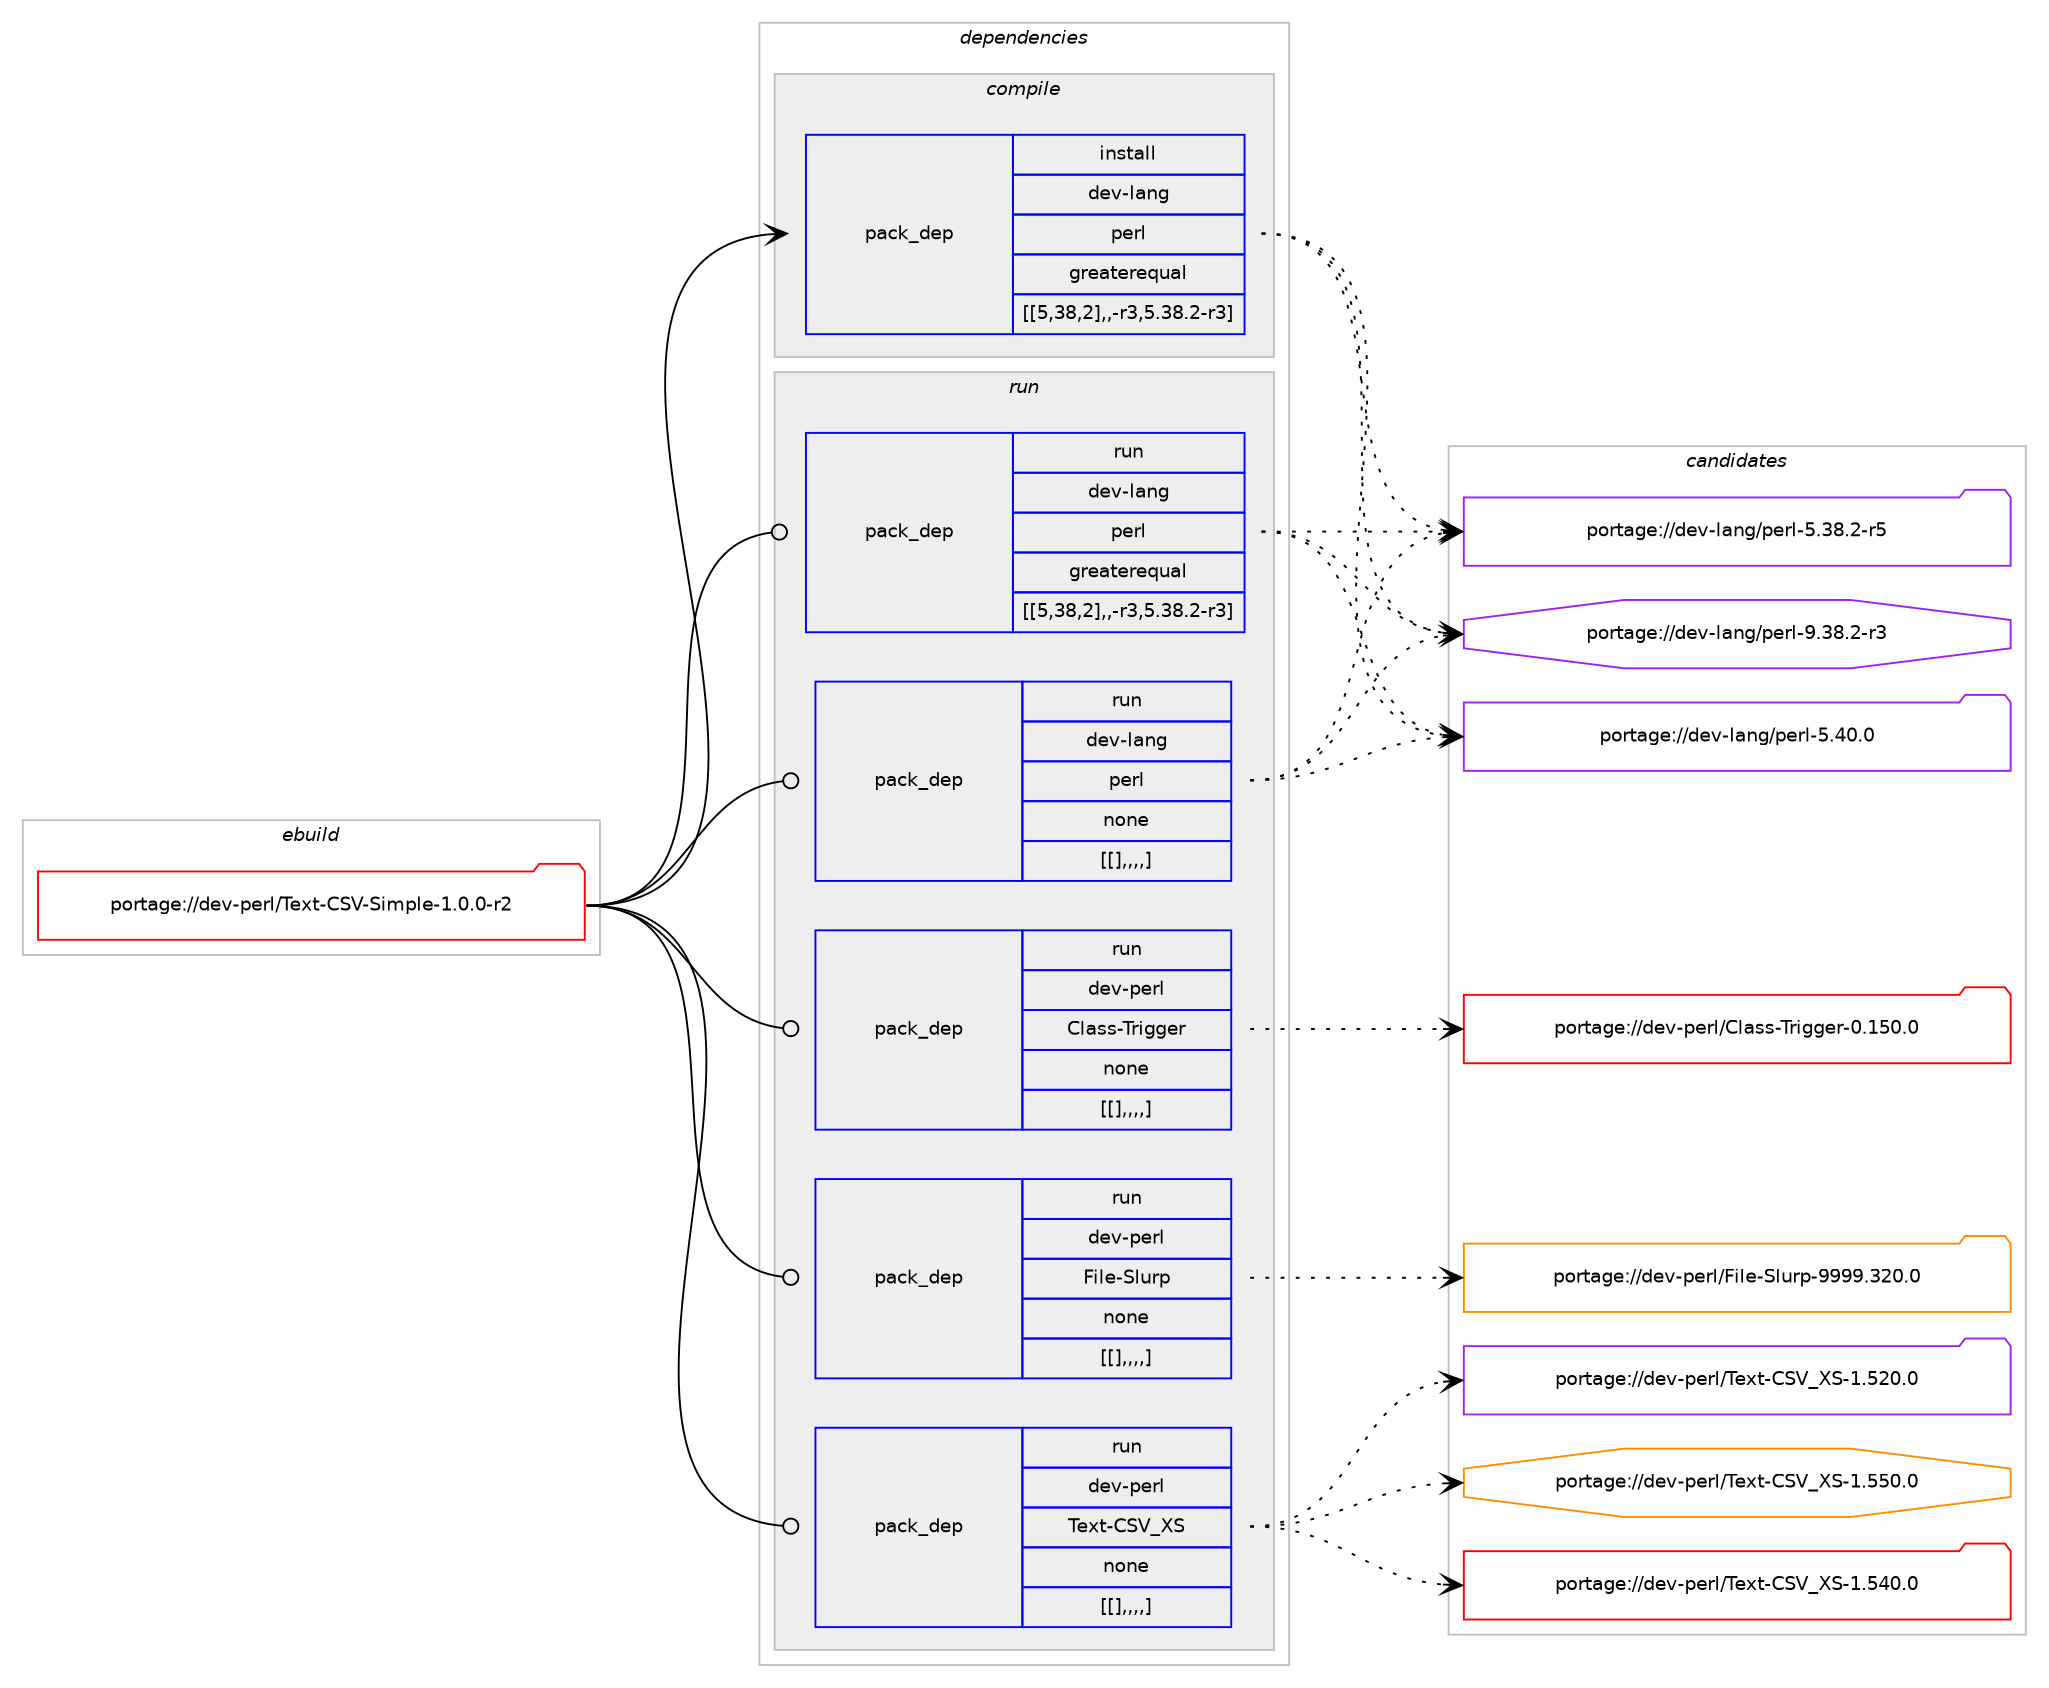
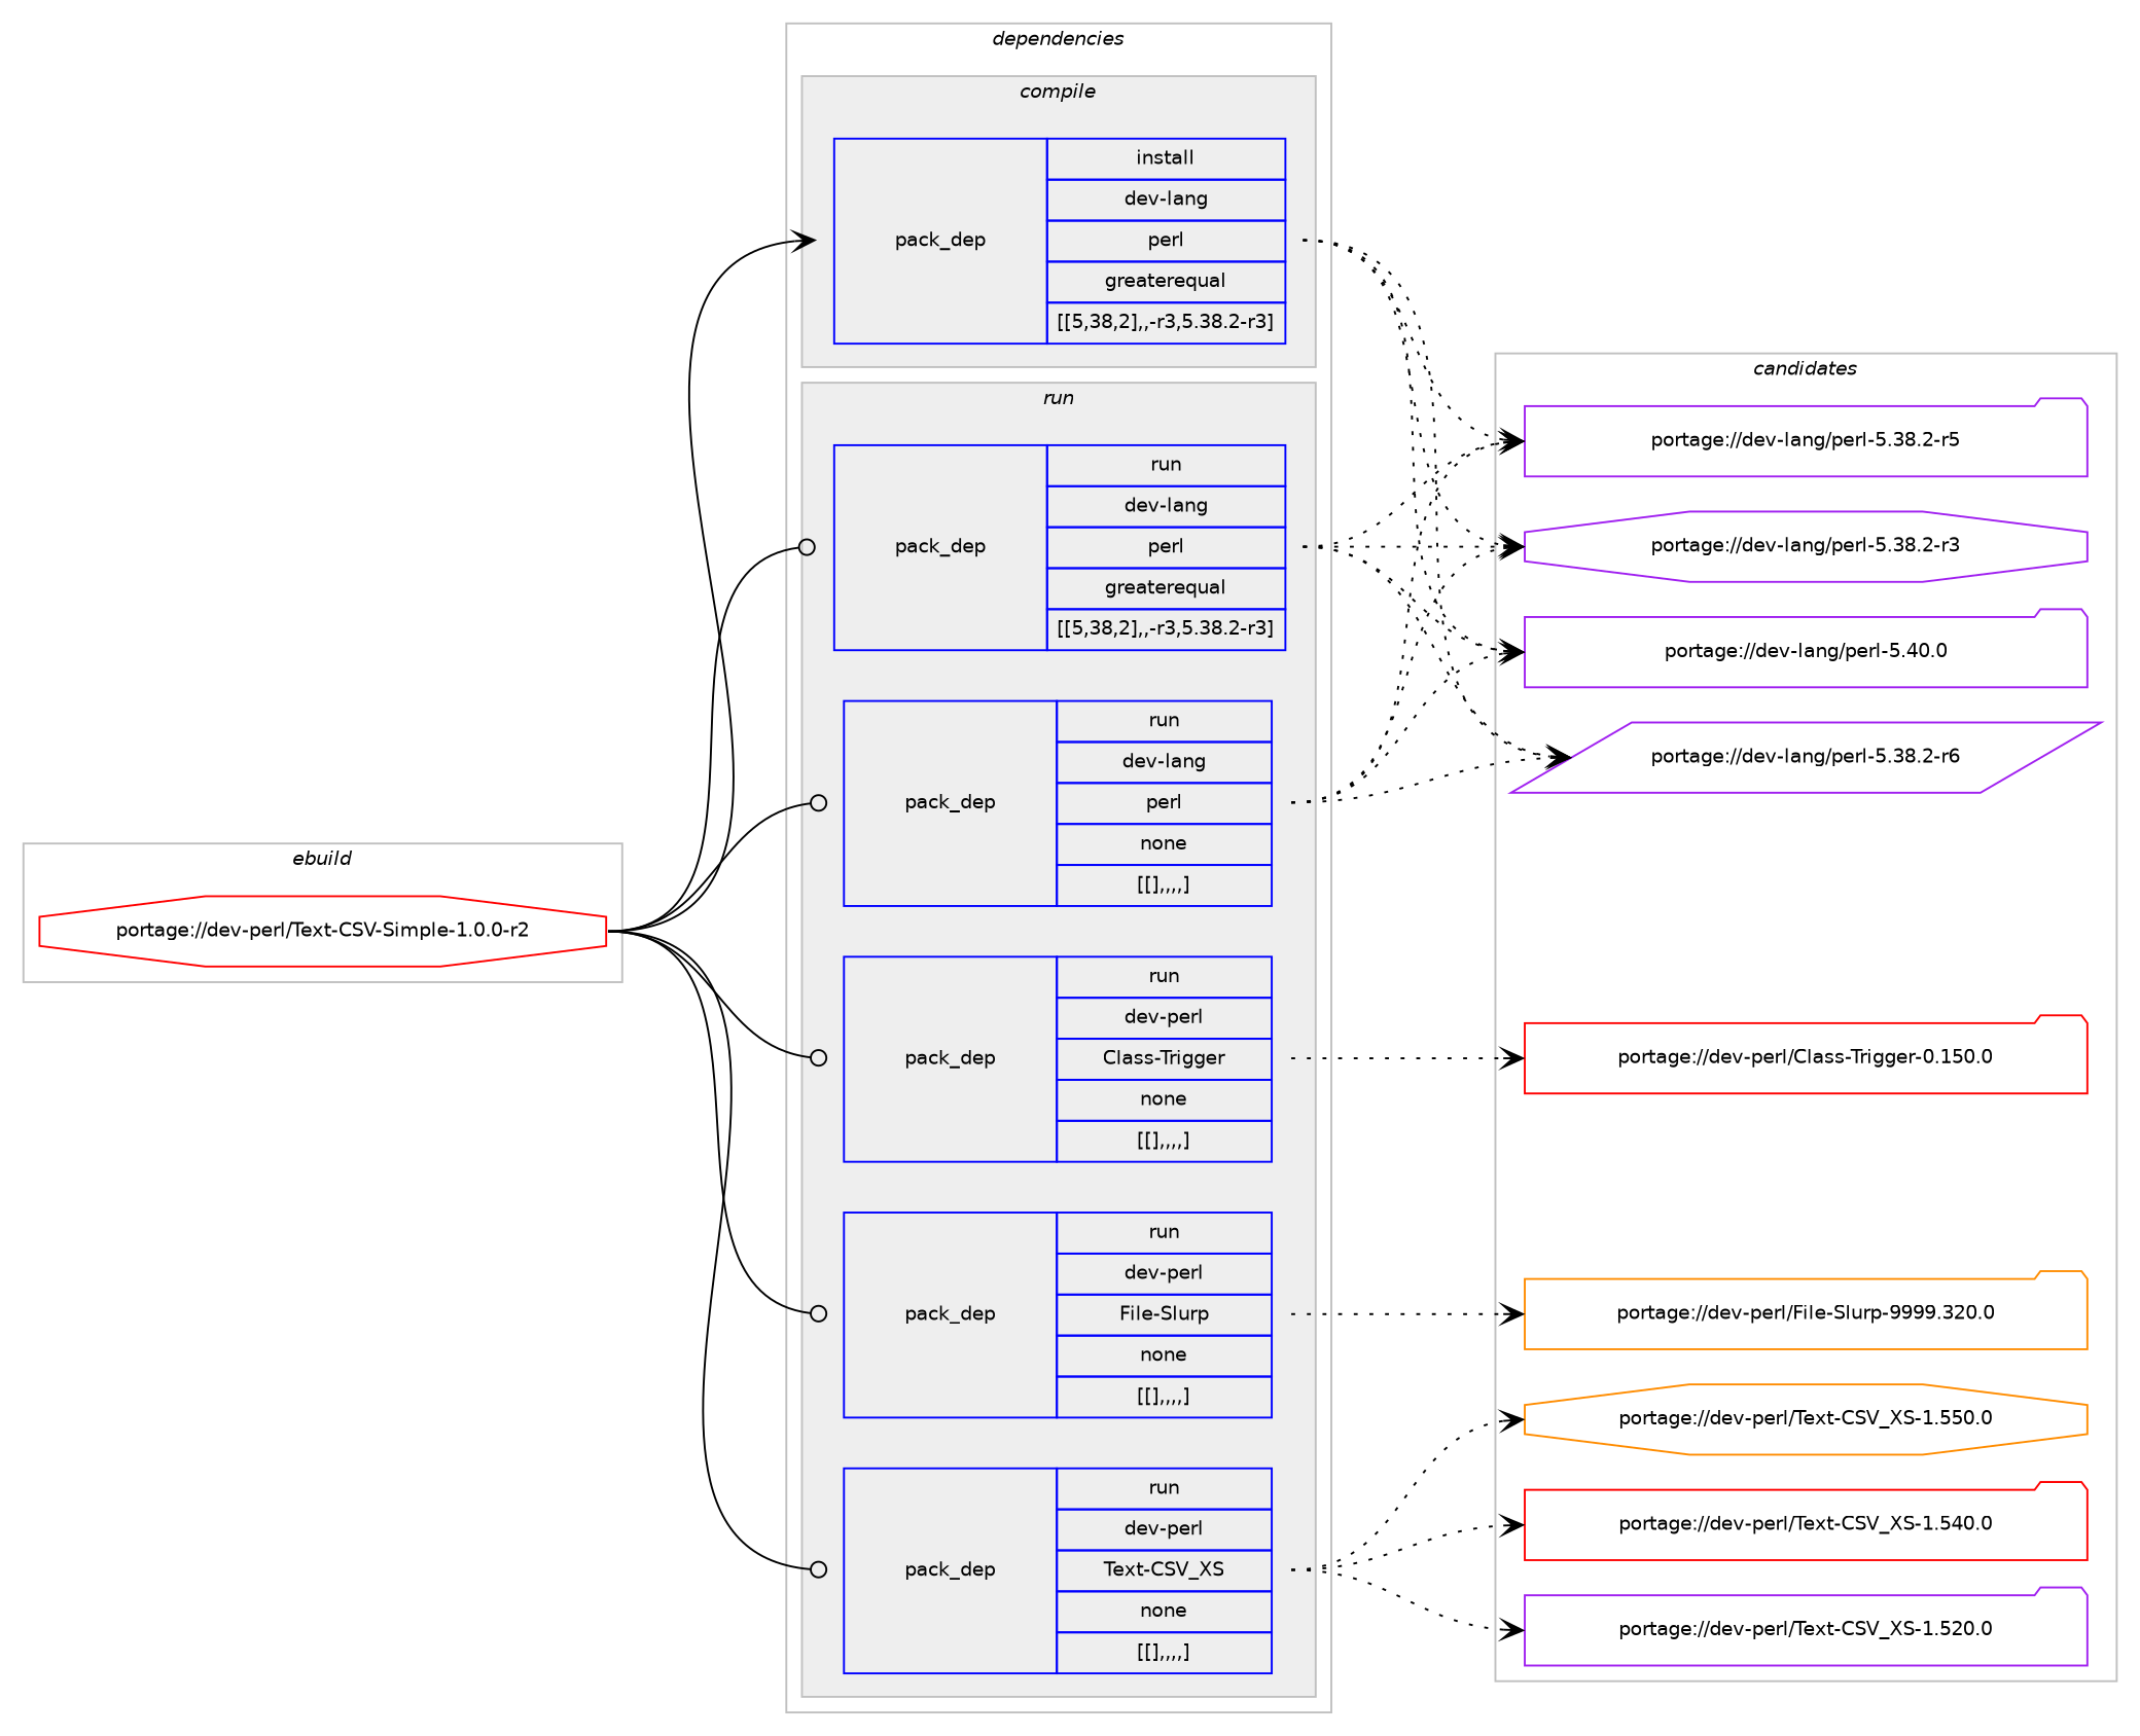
  digraph {
    compound=true
    concentrate=true
    fontname=Helvetica
    fontsize=10
    newrank=true
    rankdir=LR
    ranksep=1.5
    node [color=blue fontname=Helvetica fontsize=10 shape=folder]
    edge [arrowhead=vee headport=w style=dotted tailport=e weight=100]
-   n1 [color=red label="portage://dev-perl/Text-CSV-Simple-1.0.0-r2" width=4]
+   n1 [color=red label="portage://dev-perl/Text-CSV-Simple-1.0.0-r2" shape=octagon width=4]
    n2 [label=<<TABLE BORDER="0" CELLBORDER="1" CELLSPACING="0" CELLPADDING="4" WIDTH="220"><TR><TD ROWSPAN="6" CELLPADDING="30">pack_dep</TD></TR><TR><TD WIDTH="110">install</TD></TR><TR><TD>dev-lang</TD></TR><TR><TD>perl</TD></TR><TR><TD>greaterequal</TD></TR><TR><TD>[[5,38,2],,-r3,5.38.2-r3]</TD></TR></TABLE>> shape=none]
    n3 [label=<<TABLE BORDER="0" CELLBORDER="1" CELLSPACING="0" CELLPADDING="4" WIDTH="220"><TR><TD ROWSPAN="6" CELLPADDING="30">pack_dep</TD></TR><TR><TD WIDTH="110">run</TD></TR><TR><TD>dev-lang</TD></TR><TR><TD>perl</TD></TR><TR><TD>greaterequal</TD></TR><TR><TD>[[5,38,2],,-r3,5.38.2-r3]</TD></TR></TABLE>> shape=none]
    n4 [label=<<TABLE BORDER="0" CELLBORDER="1" CELLSPACING="0" CELLPADDING="4" WIDTH="220"><TR><TD ROWSPAN="6" CELLPADDING="30">pack_dep</TD></TR><TR><TD WIDTH="110">run</TD></TR><TR><TD>dev-lang</TD></TR><TR><TD>perl</TD></TR><TR><TD>none</TD></TR><TR><TD>[[],,,,]</TD></TR></TABLE>> shape=none]
    n5 [label=<<TABLE BORDER="0" CELLBORDER="1" CELLSPACING="0" CELLPADDING="4" WIDTH="220"><TR><TD ROWSPAN="6" CELLPADDING="30">pack_dep</TD></TR><TR><TD WIDTH="110">run</TD></TR><TR><TD>dev-perl</TD></TR><TR><TD>Class-Trigger</TD></TR><TR><TD>none</TD></TR><TR><TD>[[],,,,]</TD></TR></TABLE>> shape=none]
    n6 [label=<<TABLE BORDER="0" CELLBORDER="1" CELLSPACING="0" CELLPADDING="4" WIDTH="220"><TR><TD ROWSPAN="6" CELLPADDING="30">pack_dep</TD></TR><TR><TD WIDTH="110">run</TD></TR><TR><TD>dev-perl</TD></TR><TR><TD>File-Slurp</TD></TR><TR><TD>none</TD></TR><TR><TD>[[],,,,]</TD></TR></TABLE>> shape=none]
    n7 [label=<<TABLE BORDER="0" CELLBORDER="1" CELLSPACING="0" CELLPADDING="4" WIDTH="220"><TR><TD ROWSPAN="6" CELLPADDING="30">pack_dep</TD></TR><TR><TD WIDTH="110">run</TD></TR><TR><TD>dev-perl</TD></TR><TR><TD>Text-CSV_XS</TD></TR><TR><TD>none</TD></TR><TR><TD>[[],,,,]</TD></TR></TABLE>> shape=none]
    n8 [color=purple label="portage://dev-lang/perl-5.40.0" width=4]
+   n9 [color=purple label="portage://dev-lang/perl-5.38.2-r6" shape=parallelogram width=4]
    n10 [color=purple label="portage://dev-lang/perl-5.38.2-r5" width=4]
-   n11 [color=purple label="portage://dev-lang/perl-9.38.2-r3" shape=octagon width=4]
+   n11 [color=purple label="portage://dev-lang/perl-5.38.2-r3" shape=octagon width=4]
    n12 [color=red label="portage://dev-perl/Class-Trigger-0.150.0" width=4]
    n13 [color=darkorange label="portage://dev-perl/File-Slurp-9999.320.0" width=4]
    n14 [color=darkorange label="portage://dev-perl/Text-CSV_XS-1.550.0" shape=octagon width=4]
    n15 [color=red label="portage://dev-perl/Text-CSV_XS-1.540.0" width=4]
    n16 [color=purple label="portage://dev-perl/Text-CSV_XS-1.520.0" width=4]
    subgraph cluster_1 {
      color=gray
      label=<<i>ebuild</i>>
      n1
    }
    subgraph cluster_2 {
      color=gray
      label=<<i>dependencies</i>>
      subgraph cluster_3 {
        color=gray
        fillcolor="#eeeeee"
        label=<<i>compile</i>>
        style=filled
        subgraph sub_4 {
          color=gray
          fillcolor="#eeeeee"
          label=<<i>compile</i>>
          style=filled
          n2
        }
      }
      subgraph cluster_5 {
        color=gray
        fillcolor="#eeeeee"
        label=<<i>compile and run</i>>
        style=filled
      }
      subgraph cluster_6 {
        color=gray
        fillcolor="#eeeeee"
        label=<<i>run</i>>
        style=filled
        subgraph sub_7 {
          color=gray
          fillcolor="#eeeeee"
          label=<<i>run</i>>
          style=filled
          n3
        }
        subgraph sub_8 {
          color=gray
          fillcolor="#eeeeee"
          label=<<i>run</i>>
          style=filled
          n4
        }
        subgraph sub_9 {
          color=gray
          fillcolor="#eeeeee"
          label=<<i>run</i>>
          style=filled
          n5
        }
        subgraph sub_10 {
          color=gray
          fillcolor="#eeeeee"
          label=<<i>run</i>>
          style=filled
          n6
        }
        subgraph sub_11 {
          color=gray
          fillcolor="#eeeeee"
          label=<<i>run</i>>
          style=filled
          n7
        }
      }
    }
    subgraph cluster_12 {
      color=gray
      label=<<i>candidates</i>>
      rank=same
      subgraph sub_13 {
        color=black
        label=<<i>candidates</i>>
        nodesep=1
        rank=same
        n8
+       n9
        n10
        n11
      }
      subgraph sub_14 {
        color=black
        label=<<i>candidates</i>>
        nodesep=1
        rank=same
        n8
+       n9
        n10
        n11
      }
      subgraph sub_15 {
        color=black
        label=<<i>candidates</i>>
        nodesep=1
        rank=same
        n8
+       n9
        n10
        n11
      }
      subgraph sub_16 {
        color=black
        label=<<i>candidates</i>>
        nodesep=1
        rank=same
        n12
      }
      subgraph sub_17 {
        color=black
        label=<<i>candidates</i>>
        nodesep=1
        rank=same
        n13
      }
      subgraph sub_18 {
        color=black
        label=<<i>candidates</i>>
        nodesep=1
        rank=same
        n14
        n15
        n16
      }
    }
    n1 -> n2 [style=solid weight=20]
    n1 -> n3 [arrowhead=odot style=solid weight=20]
    n1 -> n4 [arrowhead=odot style=solid weight=20]
    n1 -> n5 [arrowhead=odot style=solid weight=20]
    n1 -> n6 [arrowhead=odot style=solid weight=20]
    n1 -> n7 [arrowhead=odot style=solid weight=20]
    n2 -> n8
+   n2 -> n9
    n2 -> n10
    n2 -> n11
    n3 -> n8
+   n3 -> n9
    n3 -> n10
    n3 -> n11
    n4 -> n8
+   n4 -> n9
    n4 -> n10
    n4 -> n11
    n5 -> n12
    n6 -> n13
    n7 -> n14
    n7 -> n15
    n7 -> n16
  }
